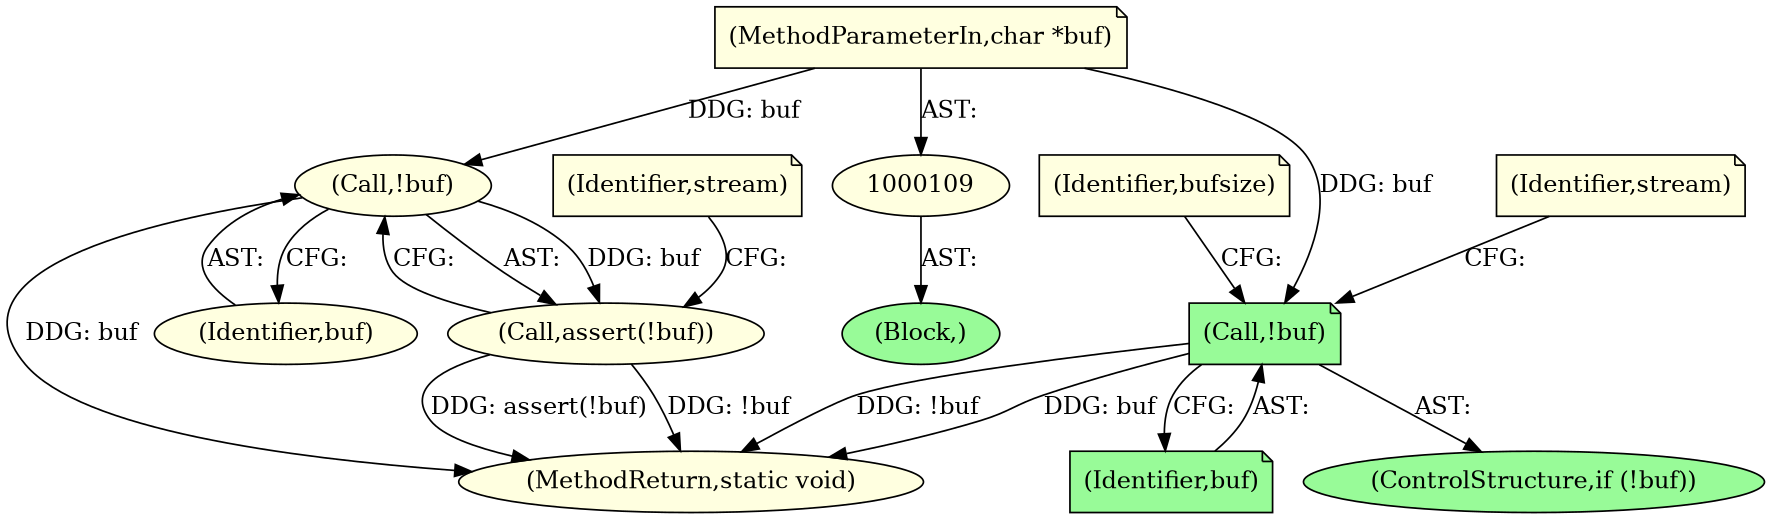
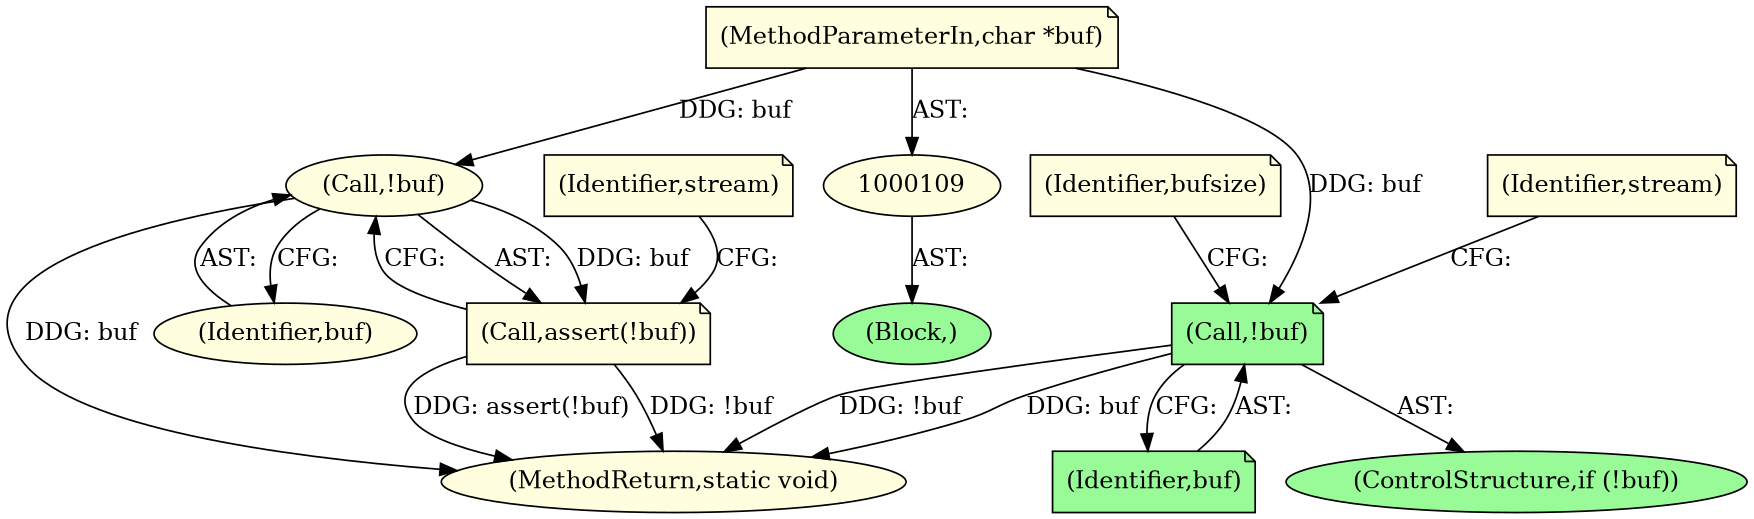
  digraph {
    node [fillcolor=lightyellow shape=note style=filled]
    n1 [label="(MethodParameterIn,char *buf)"]
    n2 [fillcolor=palegreen label="(Call,!buf)"]
    n3 [label="(Call,!buf)" shape=ellipse]
    1000109 [shape=ellipse]
    n5 [label="(MethodReturn,static void)" shape=ellipse]
    n6 [fillcolor=palegreen label="(Identifier,buf)"]
    n7 [fillcolor=palegreen label="(ControlStructure,if (!buf))" shape=ellipse]
-   n8 [label="(Call,assert(!buf))" shape=ellipse]
+   n8 [label="(Call,assert(!buf))"]
    n9 [label="(Identifier,buf)" shape=ellipse]
    n10 [fillcolor=palegreen label="(Block,)" shape=ellipse]
    n11 [label="(Identifier,stream)"]
    n12 [label="(Identifier,stream)"]
    n13 [label="(Identifier,bufsize)"]
    n1 -> n2 [label="DDG: buf"]
    n1 -> n3 [label="DDG: buf"]
    n1 -> 1000109 [label="AST: "]
    n2 -> n5 [label="DDG: !buf"]
    n2 -> n5 [label="DDG: buf"]
    n2 -> n6 [label="CFG: "]
    n2 -> n7 [label="AST: "]
    n3 -> n5 [label="DDG: buf"]
    n3 -> n8 [label="AST: "]
    n3 -> n8 [label="DDG: buf"]
    n3 -> n9 [label="CFG: "]
    1000109 -> n10 [label="AST: "]
    n6 -> n2 [label="AST: "]
    n8 -> n3 [label="CFG: "]
    n8 -> n5 [label="DDG: !buf"]
    n8 -> n5 [label="DDG: assert(!buf)"]
    n9 -> n3 [label="AST: "]
    n11 -> n8 [label="CFG: "]
    n12 -> n2 [label="CFG: "]
    n13 -> n2 [label="CFG: "]
  }
